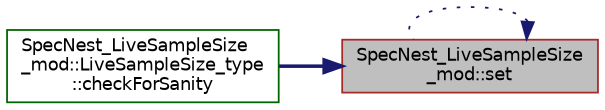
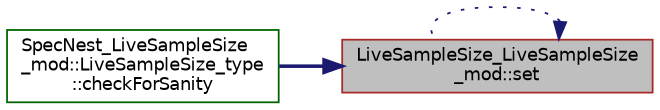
  digraph {
    rankdir=RL
    node [fontname=Helvetica fontsize=10 shape=record style=filled]
    edge [color=midnightblue dir=back fontname=Helvetica fontsize=10 labelfontname=Helvetica labelfontsize=10]
-   n1 [color=brown fillcolor=grey75 fontcolor=black height=0.2 label="SpecNest_LiveSampleSize\l_mod::set" width=0.4]
+   n1 [color=brown fillcolor=grey75 fontcolor=black height=0.2 label="LiveSampleSize_LiveSampleSize\l_mod::set" width=0.4]
    n2 [color=darkgreen fillcolor=white height=0.2 label="SpecNest_LiveSampleSize\l_mod::LiveSampleSize_type\l::checkForSanity" width=0.4]
    n1 -> n1 [style=dotted]
    n1 -> n2 [style=bold]
  }
